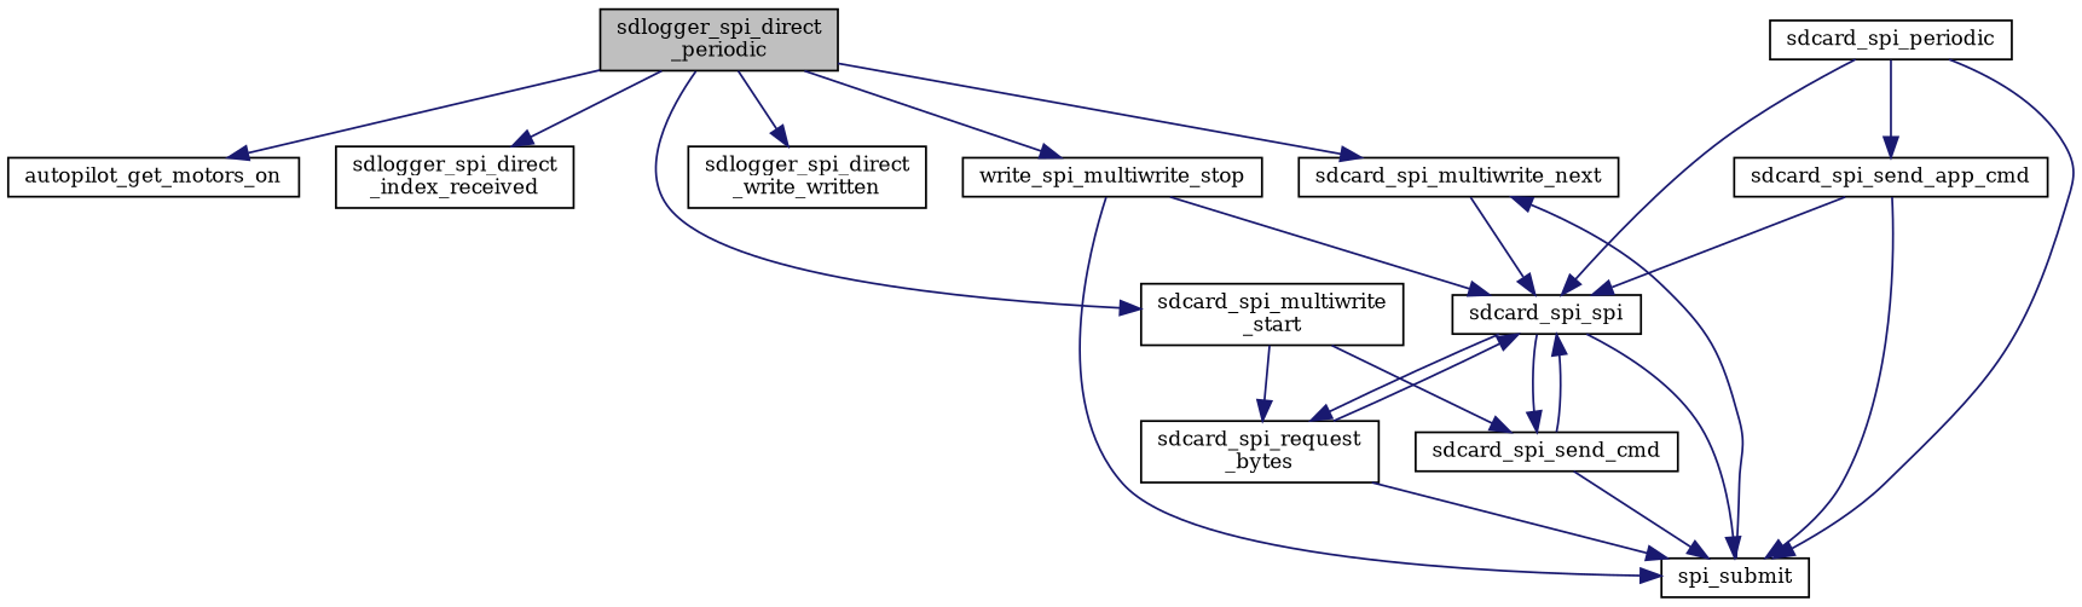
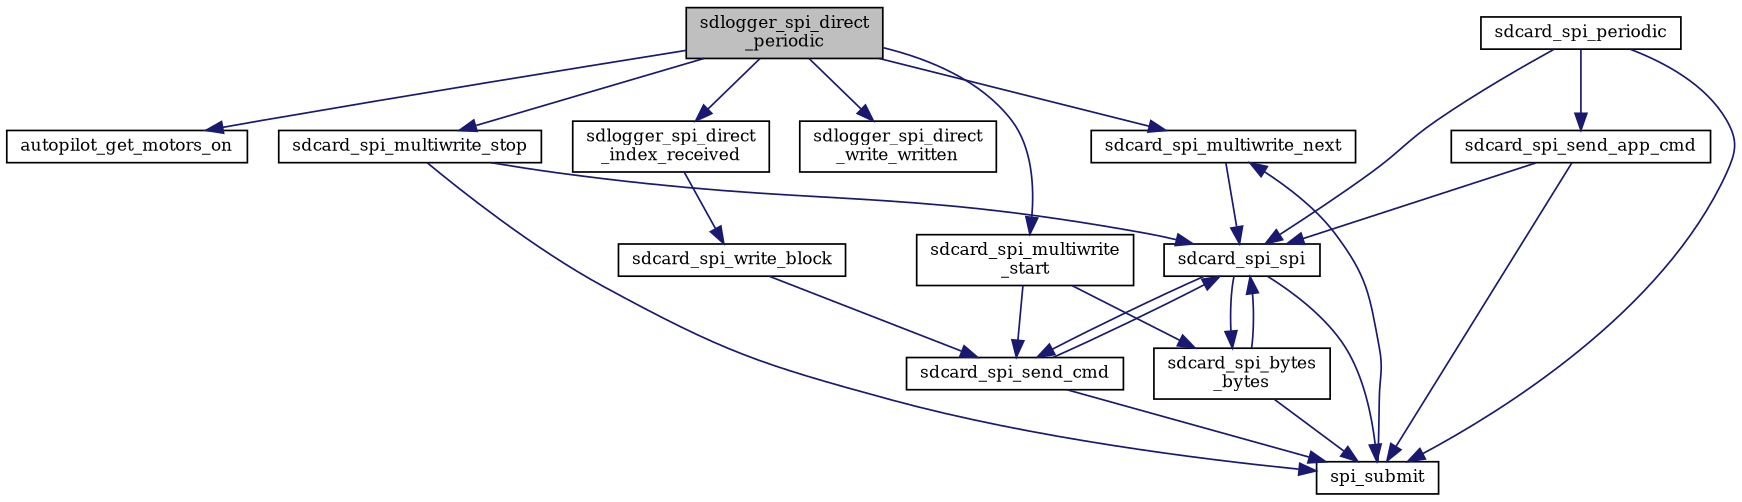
  digraph {
    fontname="DejaVu Serif"
    rankdir=TB
    node [color=black fillcolor=white fontname="DejaVu Serif" fontsize=10 shape=record style=filled]
    edge [color=midnightblue fontname="DejaVu Serif" fontsize=10 labelfontname=FreeSans labelfontsize=10 style=solid]
    n1 [fillcolor=grey75 fontcolor=black height=0.2 label="sdlogger_spi_direct\l_periodic" width=0.4]
    n2 [height=0.2 label=autopilot_get_motors_on width=0.4]
    n3 [height=0.2 label=sdcard_spi_multiwrite_next width=0.4]
    n4 [height=0.2 label="sdcard_spi_multiwrite\l_start" width=0.4]
-   n5 [height=0.2 label=write_spi_multiwrite_stop width=0.4]
+   n5 [height=0.2 label=sdcard_spi_multiwrite_stop width=0.4]
    n6 [height=0.2 label="sdlogger_spi_direct\l_index_received" width=0.4]
    n7 [height=0.2 label="sdlogger_spi_direct\l_write_written" width=0.4]
    n8 [height=0.2 label=sdcard_spi_spi width=0.4]
    n9 [height=0.2 label=sdcard_spi_send_cmd width=0.4]
-   n10 [height=0.2 label="sdcard_spi_request\l_bytes" width=0.4]
+   n10 [height=0.2 label="sdcard_spi_bytes\l_bytes" width=0.4]
    n11 [height=0.2 label=spi_submit width=0.4]
    n12 [height=0.2 label=sdcard_spi_periodic width=0.4]
    n13 [height=0.2 label=sdcard_spi_send_app_cmd width=0.4]
+   n14 [height=0.2 label=sdcard_spi_write_block width=0.4]
    n1 -> n2
    n1 -> n3
    n1 -> n4
    n1 -> n5
    n1 -> n6
    n1 -> n7
    n3 -> n8
    n4 -> n9
    n4 -> n10
    n5 -> n8
    n5 -> n11
+   n6 -> n14
    n8 -> n9
    n8 -> n10
    n8 -> n11
    n9 -> n8
    n9 -> n11
    n10 -> n8
    n10 -> n11
    n11 -> n3
    n12 -> n8
    n12 -> n11
    n12 -> n13
    n13 -> n8
    n13 -> n11
+   n14 -> n9
  }
